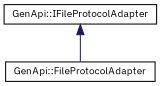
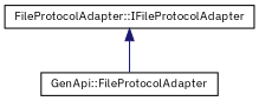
  digraph {
    rankdir=TB
    fontname="IBM Plex Sans"
    node [color=black fillcolor=white fontname="IBM Plex Sans" fontsize=10 shape=record style=filled]
-   n1 [height=0.2 label="GenApi::IFileProtocolAdapter" width=0.4]
+   n1 [height=0.2 label="FileProtocolAdapter::IFileProtocolAdapter" width=0.4]
    n2 [height=0.2 label="GenApi::FileProtocolAdapter" width=0.4]
    n1 -> n2 [color=midnightblue dir=back fontname="IBM Plex Sans" fontsize=10 labelfontname=Helvetica labelfontsize=10 style=solid]
  }
